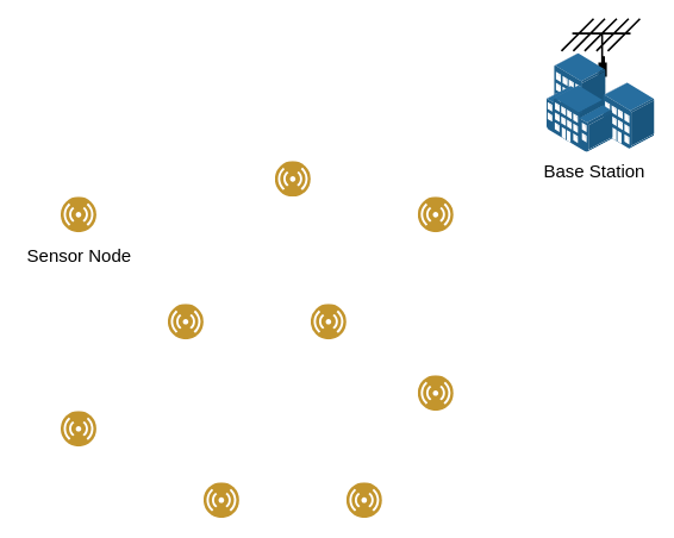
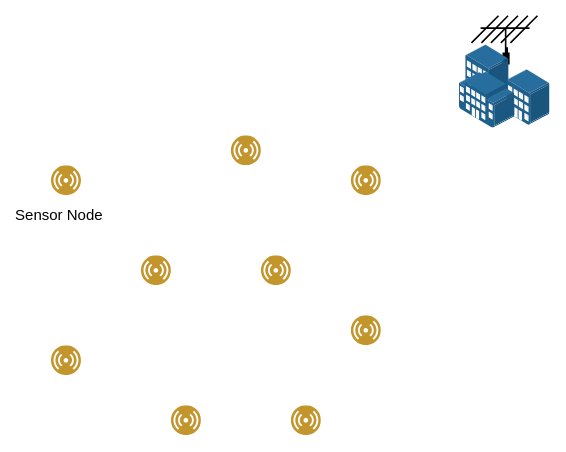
  <mxCell id="0" />
  <mxCell id="1" parent="0" />
  <mxCell id="2" value="" style="image;aspect=fixed;perimeter=ellipsePerimeter;html=1;align=center;shadow=0;dashed=0;fontColor=#4277BB;labelBackgroundColor=default;fontSize=12;spacingTop=3;image=img/lib/ibm/users/sensor.svg;" vertex="1" parent="1"><mxGeometry x="188" y="340" width="40" height="40" as="geometry" /></mxCell>
  <mxCell id="3" value="" style="image;aspect=fixed;perimeter=ellipsePerimeter;html=1;align=center;shadow=0;dashed=0;fontColor=#4277BB;labelBackgroundColor=default;fontSize=12;spacingTop=3;image=img/lib/ibm/users/sensor.svg;" vertex="1" parent="1"><mxGeometry x="68" y="220" width="40" height="40" as="geometry" /></mxCell>
  <mxCell id="4" value="" style="image;aspect=fixed;perimeter=ellipsePerimeter;html=1;align=center;shadow=0;dashed=0;fontColor=#4277BB;labelBackgroundColor=default;fontSize=12;spacingTop=3;image=img/lib/ibm/users/sensor.svg;" vertex="1" parent="1"><mxGeometry x="68" y="460" width="40" height="40" as="geometry" /></mxCell>
  <mxCell id="5" value="" style="image;aspect=fixed;perimeter=ellipsePerimeter;html=1;align=center;shadow=0;dashed=0;fontColor=#4277BB;labelBackgroundColor=default;fontSize=12;spacingTop=3;image=img/lib/ibm/users/sensor.svg;" vertex="1" parent="1"><mxGeometry x="308" y="180" width="40" height="40" as="geometry" /></mxCell>
  <mxCell id="6" value="" style="image;aspect=fixed;perimeter=ellipsePerimeter;html=1;align=center;shadow=0;dashed=0;fontColor=#4277BB;labelBackgroundColor=default;fontSize=12;spacingTop=3;image=img/lib/ibm/users/sensor.svg;" vertex="1" parent="1"><mxGeometry x="228" y="540" width="40" height="40" as="geometry" /></mxCell>
  <mxCell id="7" value="" style="image;aspect=fixed;perimeter=ellipsePerimeter;html=1;align=center;shadow=0;dashed=0;fontColor=#4277BB;labelBackgroundColor=default;fontSize=12;spacingTop=3;image=img/lib/ibm/users/sensor.svg;" vertex="1" parent="1"><mxGeometry x="348" y="340" width="40" height="40" as="geometry" /></mxCell>
  <mxCell id="8" value="" style="image;aspect=fixed;perimeter=ellipsePerimeter;html=1;align=center;shadow=0;dashed=0;fontColor=#4277BB;labelBackgroundColor=default;fontSize=12;spacingTop=3;image=img/lib/ibm/users/sensor.svg;" vertex="1" parent="1"><mxGeometry x="468" y="420" width="40" height="40" as="geometry" /></mxCell>
  <mxCell id="9" value="" style="image;aspect=fixed;perimeter=ellipsePerimeter;html=1;align=center;shadow=0;dashed=0;fontColor=#4277BB;labelBackgroundColor=default;fontSize=12;spacingTop=3;image=img/lib/ibm/users/sensor.svg;" vertex="1" parent="1"><mxGeometry x="388" y="540" width="40" height="40" as="geometry" /></mxCell>
  <mxCell id="10" value="" style="image;aspect=fixed;perimeter=ellipsePerimeter;html=1;align=center;shadow=0;dashed=0;fontColor=#4277BB;labelBackgroundColor=default;fontSize=12;spacingTop=3;image=img/lib/ibm/users/sensor.svg;" vertex="1" parent="1"><mxGeometry x="468" y="220" width="40" height="40" as="geometry" /></mxCell>
- <mxCell id="11" value="&lt;font face=&quot;Helvetica&quot; style=&quot;font-size: 20px;&quot;&gt;Sensor Node&lt;/font&gt;" style="text;html=1;align=center;verticalAlign=middle;whiteSpace=wrap;rounded=0;" vertex="1" parent="1"><mxGeometry x="20.5" y="270" width="135" height="30" as="geometry" /></mxCell>
+ <mxCell id="11" value="&lt;font face=&quot;Helvetica&quot; style=&quot;font-size: 20px;&quot;&gt;Sensor Node&lt;/font&gt;" style="text;html=1;align=center;verticalAlign=middle;whiteSpace=wrap;rounded=0;" vertex="1" parent="1"><mxGeometry x="10.5" y="270" width="135" height="30" as="geometry" /></mxCell>
  <mxCell id="12" value="" style="group" vertex="1" connectable="0" parent="1"><mxGeometry x="598" y="20" width="135" height="185" as="geometry" /></mxCell>
  <mxCell id="13" value="" style="shape=mxgraph.cisco.wireless.antenna;html=1;pointerEvents=1;dashed=0;fillColor=#036897;strokeColor=#ffffff;strokeWidth=2;verticalLabelPosition=bottom;verticalAlign=top;align=center;outlineConnect=0;" vertex="1" parent="12"><mxGeometry x="30.4" width="88" height="104" as="geometry" /></mxCell>
  <mxCell id="14" value="" style="image;points=[];aspect=fixed;html=1;align=center;shadow=0;dashed=0;image=img/lib/allied_telesis/buildings/Building_Cluster.svg;" vertex="1" parent="12"><mxGeometry x="13.8" y="39" width="121.2" height="111" as="geometry" /></mxCell>
- <mxCell id="15" value="&lt;font face=&quot;Helvetica&quot; style=&quot;font-size: 20px;&quot;&gt;Base Station&lt;/font&gt;" style="text;html=1;align=center;verticalAlign=middle;whiteSpace=wrap;rounded=0;" vertex="1" parent="12"><mxGeometry y="155" width="135" height="30" as="geometry" /></mxCell>
